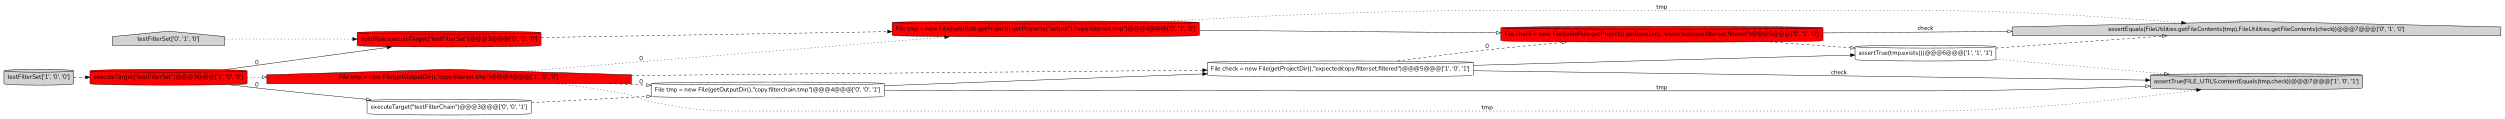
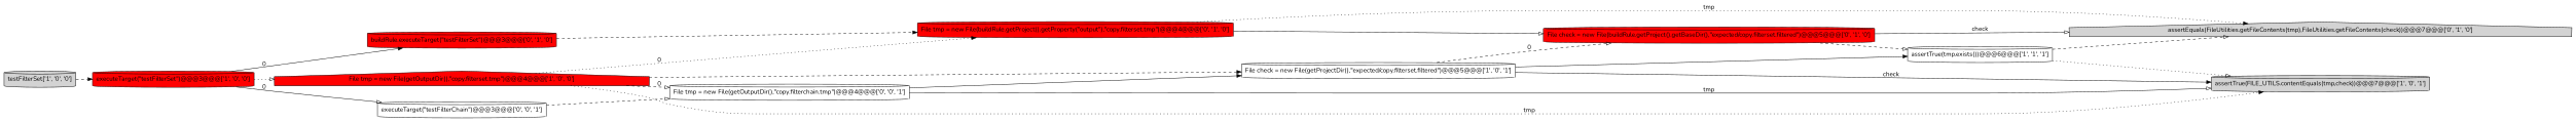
  digraph {
    fontname=Nunito
    rankdir=LR
    node [fillcolor=red fontname=Nunito shape=cylinder style=filled]
    edge [arrowhead=normal fontname=Nunito style=dashed]
    n1 [fillcolor=lightgray label="testFilterSet['1', '0', '0']"]
    n2 [label="executeTarget(\"testFilterSet\")@@@3@@@['1', '0', '0']"]
    n3 [fillcolor=white label="executeTarget(\"testFilterChain\")@@@3@@@['0', '0', '1']"]
    n4 [label="buildRule.executeTarget(\"testFilterSet\")@@@3@@@['0', '1', '0']"]
    n5 [label="File tmp = new File(getOutputDir(),\"copy.filterset.tmp\")@@@4@@@['1', '0', '0']" shape=house]
    n6 [fillcolor=lightgray label="assertEquals(FileUtilities.getFileContents(tmp),FileUtilities.getFileContents(check))@@@7@@@['0', '1', '0']" shape=house]
    n7 [label="File check = new File(buildRule.getProject().getBaseDir(),\"expected/copy.filterset.filtered\")@@@5@@@['0', '1', '0']"]
    n8 [fillcolor=white label="assertTrue(tmp.exists())@@@6@@@['1', '1', '1']"]
    n9 [fillcolor=lightgray label="assertTrue(FILE_UTILS.contentEquals(tmp,check))@@@7@@@['1', '0', '1']"]
    n10 [fillcolor=white label="File tmp = new File(getOutputDir(),\"copy.filterchain.tmp\")@@@4@@@['0', '0', '1']"]
    n11 [fillcolor=white label="File check = new File(getProjectDir(),\"expected/copy.filterset.filtered\")@@@5@@@['1', '0', '1']"]
    n12 [label="File tmp = new File(buildRule.getProject().getProperty(\"output\"),\"copy.filterset.tmp\")@@@4@@@['0', '1', '0']"]
-   n13 [fillcolor=lightgray label="testFilterSet['0', '1', '0']" shape=house]
    n1 -> n2
    n2 -> n3 [arrowhead=onormal label=0 style=solid]
    n2 -> n4 [label=0 style=solid]
    n2 -> n5 [arrowhead=onormal style=dotted]
    n3 -> n10 [arrowhead=onormal]
    n4 -> n12
    n5 -> n9 [label=tmp style=dotted]
    n5 -> n10 [arrowhead=onormal label=0]
    n5 -> n11
    n5 -> n12 [label=0 style=dotted]
    n7 -> n6 [arrowhead=onormal label=check style=solid]
    n7 -> n8 [arrowhead=onormal]
    n8 -> n6 [arrowhead=onormal]
    n8 -> n9 [arrowhead=onormal style=dotted]
    n10 -> n9 [arrowhead=onormal label=tmp style=solid]
    n10 -> n11 [style=solid]
    n11 -> n7 [arrowhead=onormal label=0]
    n11 -> n8 [style=solid]
    n11 -> n9 [label=check style=solid]
    n12 -> n6 [label=tmp style=dotted]
    n12 -> n7 [arrowhead=onormal style=solid]
-   n13 -> n4 [style=dotted]
  }
